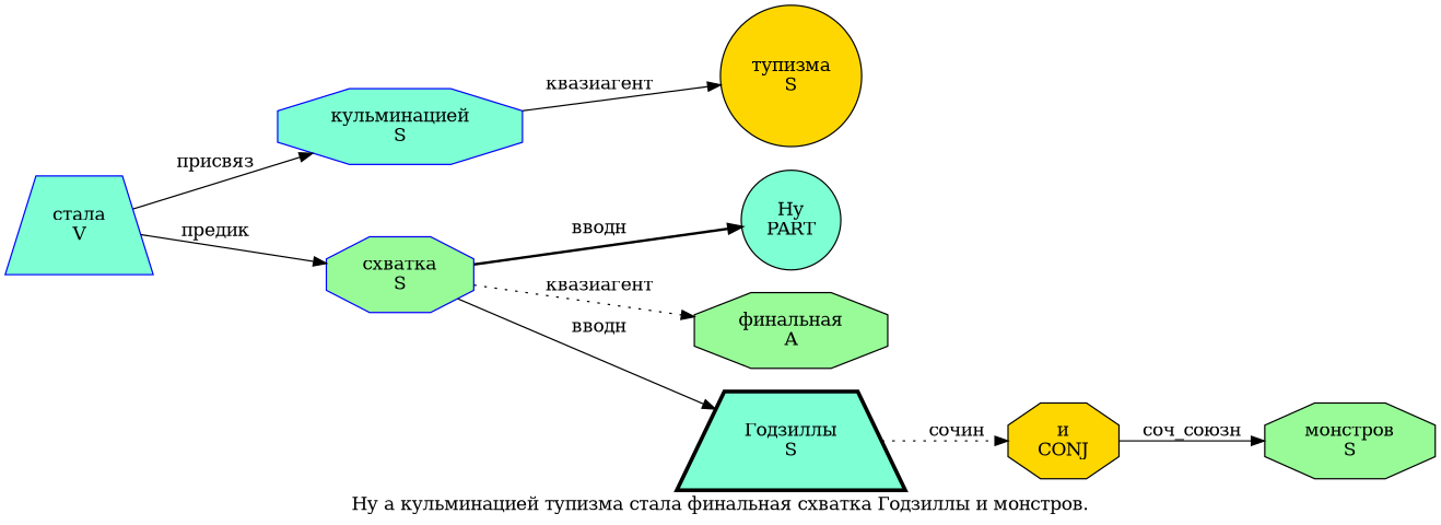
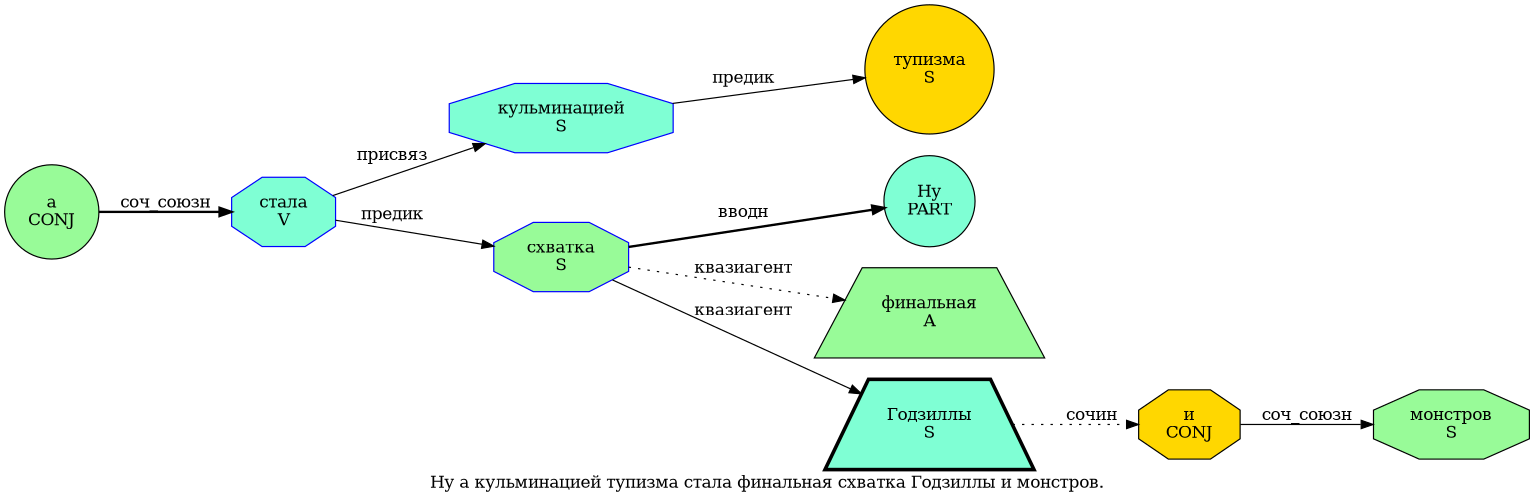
  digraph {
    label="Ну а кульминацией тупизма стала финальная схватка Годзиллы и монстров."
    rankdir=LR
    node [color=black fillcolor=aquamarine penwidth=1 shape=octagon style=filled]
    edge [style=solid]
    n1 [label="Ну\nPART" shape=circle]
-   n3 [color=blue label="стала\nV" shape=trapezium]
+   n2 [fillcolor=palegreen label="а\nCONJ" shape=circle]
+   n3 [color=blue label="стала\nV"]
    n4 [color=blue label="кульминацией\nS"]
    n5 [color=blue fillcolor=palegreen label="схватка\nS"]
    n6 [fillcolor=gold label="тупизма\nS" shape=circle]
-   n7 [fillcolor=palegreen label="финальная\nA"]
+   n7 [fillcolor=palegreen label="финальная\nA" shape=trapezium]
    n8 [label="Годзиллы\nS" penwidth=3 shape=trapezium]
    n9 [fillcolor=gold label="и\nCONJ"]
    n10 [fillcolor=palegreen label="монстров\nS"]
+   n2 -> n3 [label="соч_союзн" style=bold]
    n3 -> n4 [label="присвяз"]
    n3 -> n5 [label="предик"]
-   n4 -> n6 [label="квазиагент"]
+   n4 -> n6 [label="предик"]
    n5 -> n1 [label="вводн" style=bold]
    n5 -> n7 [label="квазиагент" style=dotted]
-   n5 -> n8 [label="вводн"]
+   n5 -> n8 [label="квазиагент"]
    n8 -> n9 [label="сочин" style=dotted]
    n9 -> n10 [label="соч_союзн"]
  }
